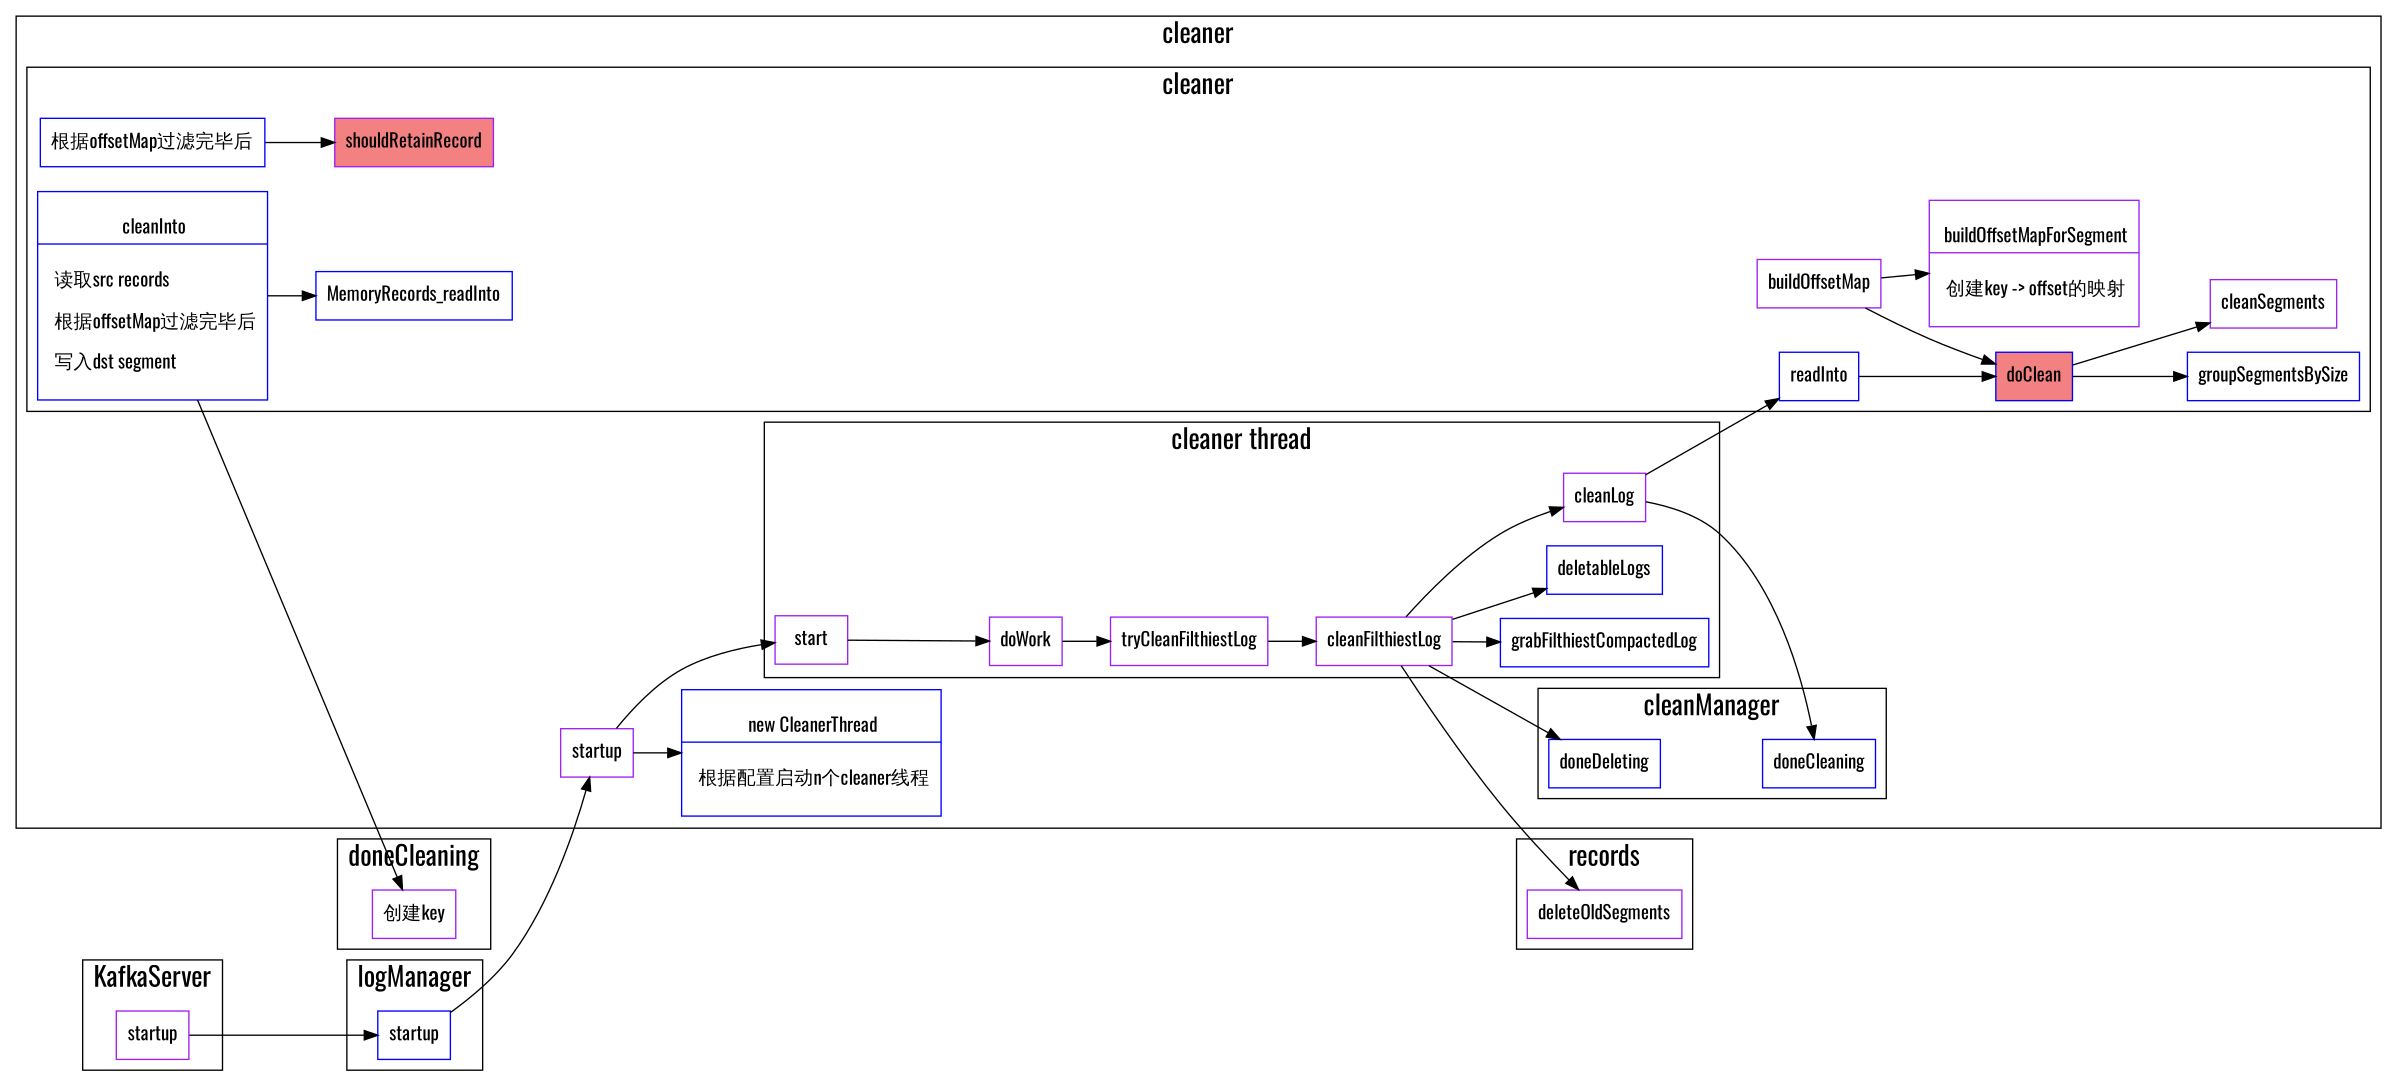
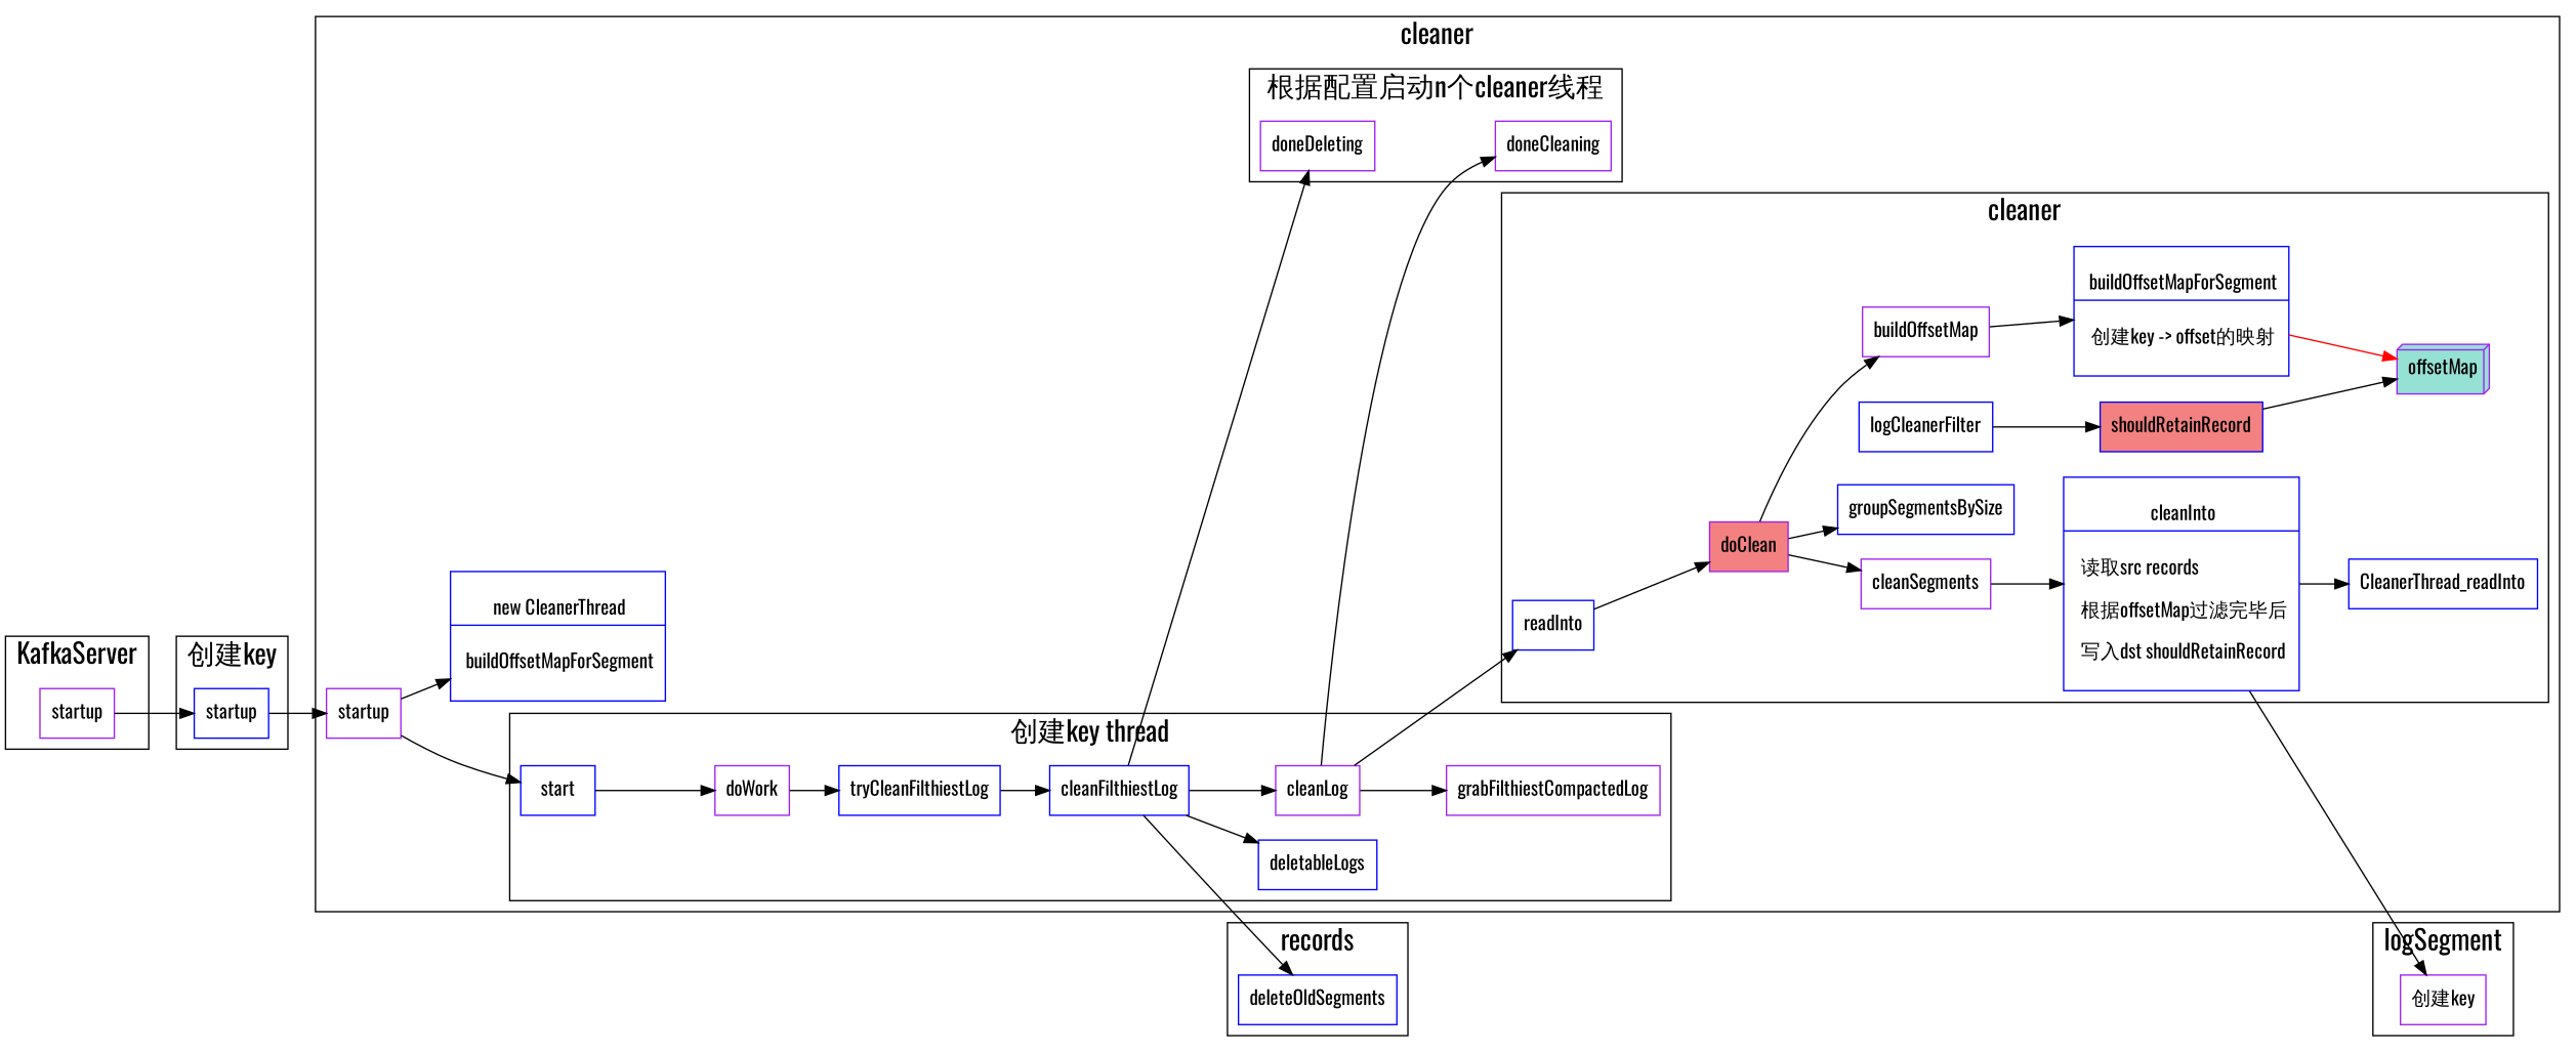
  digraph {
    fontname=Oswald
    newrank=true
    rankdir=LR
    node [color=purple fontname=Oswald shape=box]
    edge [fontname=Oswald]
    n1 [label="创建key"]
-   deleteOldSegments
-   n3 [color=blue fillcolor="#f38181" label=doClean style=filled]
+   deleteOldSegments [color=blue]
+   n3 [fillcolor="#f38181" label=doClean style=filled]
    buildOffsetMap
    groupSegmentsBySize [color=blue]
    cleanSegments
    n7 [color=blue label=readInto]
-   n8 [label="{{\n          buildOffsetMapForSegment|\n            创建key -\> offset的映射\l\n        }}" shape=record]
-   n9 [color=blue label="{{\n          cleanInto|\n            读取src records\l\n            根据offsetMap过滤完毕后\l　\n            写入dst segment\l\n        }}" shape=record]
-   MemoryRecords_readInto [color=blue]
-   logCleanerFilter [color=blue label="根据offsetMap过滤完毕后"]
-   n12 [fillcolor="#f38181" label=shouldRetainRecord style=filled]
-   doneCleaning [color=blue]
-   doneDeleting [color=blue]
-   n16 [label=start]
+   n8 [color=blue label="{{\n          buildOffsetMapForSegment|\n            创建key -\> offset的映射\l\n        }}" shape=record]
+   n9 [color=blue label="{{\n          cleanInto|\n            读取src records\l\n            根据offsetMap过滤完毕后\l　\n            写入dst shouldRetainRecord\l\n        }}" shape=record]
+   MemoryRecords_readInto [color=blue label=CleanerThread_readInto]
+   logCleanerFilter [color=blue]
+   n12 [color=blue fillcolor="#f38181" label=shouldRetainRecord style=filled]
+   n13 [fillcolor="#95e1d3" label=offsetMap shape=box3d style=filled]
+   doneCleaning
+   doneDeleting
+   n16 [color=blue label=start]
    doWork
-   tryCleanFilthiestLog
-   cleanFilthiestLog
-   grabFilthiestCompactedLog [color=blue]
+   tryCleanFilthiestLog [color=blue]
+   cleanFilthiestLog [color=blue]
+   grabFilthiestCompactedLog
    deletableLogs [color=blue]
    cleanLog
    n23 [label=startup]
-   n24 [color=blue label="{{\n        new CleanerThread|\n          根据配置启动n个cleaner线程\l\n      }}" shape=record]
+   n24 [color=blue label="{{\n        new CleanerThread|\n          buildOffsetMapForSegment\l\n      }}" shape=record]
    n25 [color=blue label=startup]
    startup
    subgraph cluster_1 {
      fontsize=20
-     label=doneCleaning
+     label=logSegment
      n1
    }
    subgraph cluster_2 {
      fontsize=20
      label=records
      deleteOldSegments
    }
    subgraph cluster_3 {
      fontsize=20
      label=cleaner
      n23
      n24
      subgraph cluster_4 {
        fontsize=20
        label=cleaner
        n3
        buildOffsetMap
        groupSegmentsBySize
        cleanSegments
        n7
        n8
        n9
        MemoryRecords_readInto
        logCleanerFilter
        n12
+       n13
      }
      subgraph cluster_5 {
        fontsize=20
-       label=cleanManager
+       label="根据配置启动n个cleaner线程"
        doneCleaning
        doneDeleting
      }
      subgraph cluster_6 {
        fontsize=20
-       label="cleaner thread"
+       label="创建key thread"
        n16
        doWork
        tryCleanFilthiestLog
        cleanFilthiestLog
        grabFilthiestCompactedLog
        deletableLogs
        cleanLog
      }
    }
    subgraph cluster_7 {
      fontsize=20
-     label=logManager
+     label="创建key"
      n25
    }
    subgraph cluster_8 {
      fontsize=20
      label=KafkaServer
      startup
    }
-   buildOffsetMap -> n3
+   n3 -> buildOffsetMap
    n3 -> groupSegmentsBySize
    n3 -> cleanSegments
    buildOffsetMap -> n8
+   cleanSegments -> n9
    n7 -> n3
+   n8 -> n13 [color=red]
    n9 -> n1
    n9 -> MemoryRecords_readInto
    logCleanerFilter -> n12
+   n12 -> n13
    n16 -> doWork
    doWork -> tryCleanFilthiestLog
    tryCleanFilthiestLog -> cleanFilthiestLog
    cleanFilthiestLog -> deleteOldSegments
    cleanFilthiestLog -> doneDeleting
-   cleanFilthiestLog -> grabFilthiestCompactedLog
+   cleanLog -> grabFilthiestCompactedLog
    cleanFilthiestLog -> deletableLogs
    cleanFilthiestLog -> cleanLog
    cleanLog -> n7
    cleanLog -> doneCleaning
    n23 -> n16
    n23 -> n24
    n25 -> n23
    startup -> n25
  }
